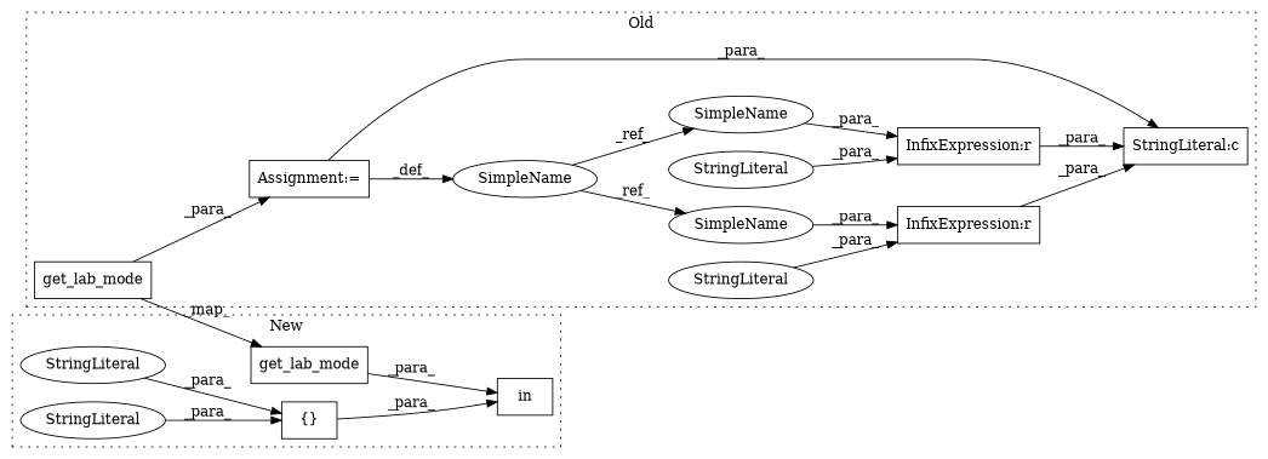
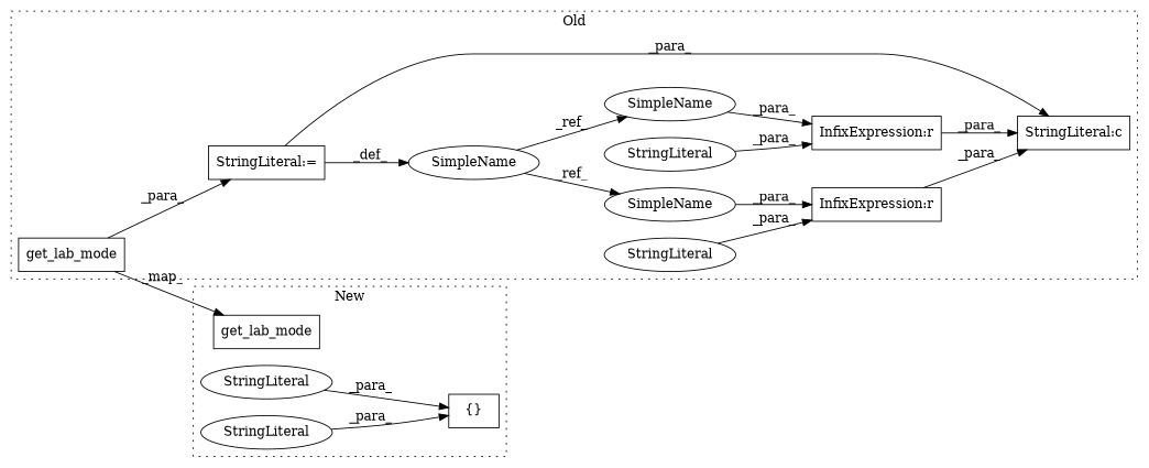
  digraph {
    rankdir=LR
    node [a=45 l=4 shape=box]
    n1 [a=32 l=14 label=get_lab_mode s=1178]
    n2 [a=27 label="InfixExpression:r" s=1211]
    n3 [l=7 label=StringLiteral s=1215 shape=ellipse]
    n4 [a=27 label="InfixExpression:r" s=1236]
    n5 [a=27 label="StringLiteral:c" s=1223]
    n6 [a=42 l=8 label=SimpleName s=1164 shape=ellipse]
    n7 [l=6 label=StringLiteral s=1240 shape=ellipse]
-   n8 [a=7 l=1 label="Assignment:=" s=1172]
+   n8 [a=7 l=1 label="StringLiteral:=" s=1172]
    n9 [a=42 l=8 label=SimpleName s=1228 shape=ellipse]
    n10 [a=42 l=8 label=SimpleName s=1203 shape=ellipse]
    n11 [a=32 l=14 label=get_lab_mode s=1151]
-   n12 [a=105 l=51 label=in s=1146]
    n13 [a=4 l="1,1" label="{}" s="1181,1196"]
    n14 [l=7 label=StringLiteral s=1182 shape=ellipse]
    n15 [l=6 label=StringLiteral s=1190 shape=ellipse]
    subgraph cluster_1 {
      label=Old
      style=dotted
      n1
      n2
      n3
      n4
      n5
      n6
      n7
      n8
      n9
      n10
    }
    subgraph cluster_2 {
      label=New
      style=dotted
      n11
-     n12
      n13
      n14
      n15
    }
    n1 -> n8 [label=_para_]
    n1 -> n11 [label=_map_]
    n2 -> n5 [label=_para_]
    n3 -> n2 [label=_para_]
    n4 -> n5 [label=_para_]
    n6 -> n9 [label=_ref_]
    n6 -> n10 [label=_ref_]
    n7 -> n4 [label=_para_]
    n8 -> n5 [label=_para_]
    n8 -> n6 [label=_def_]
    n9 -> n4 [label=_para_]
    n10 -> n2 [label=_para_]
-   n11 -> n12 [label=_para_]
-   n13 -> n12 [label=_para_]
    n14 -> n13 [label=_para_]
    n15 -> n13 [label=_para_]
  }
